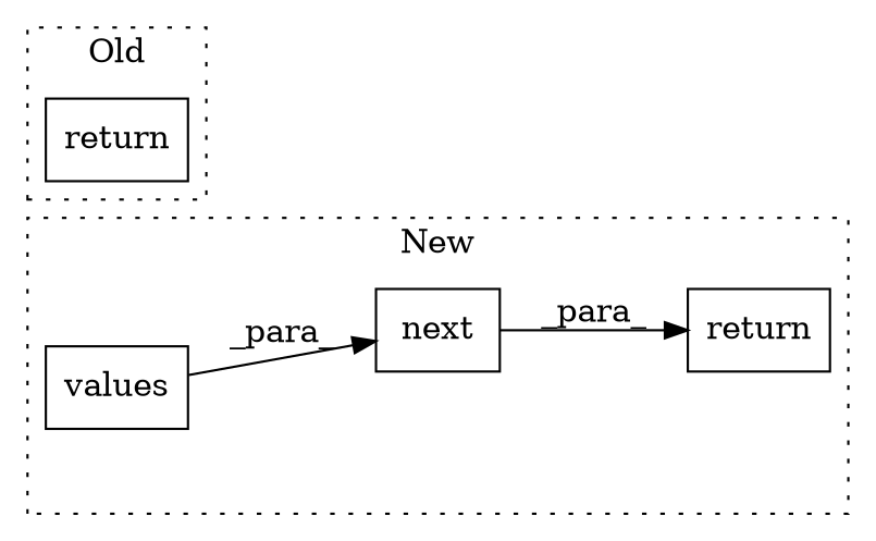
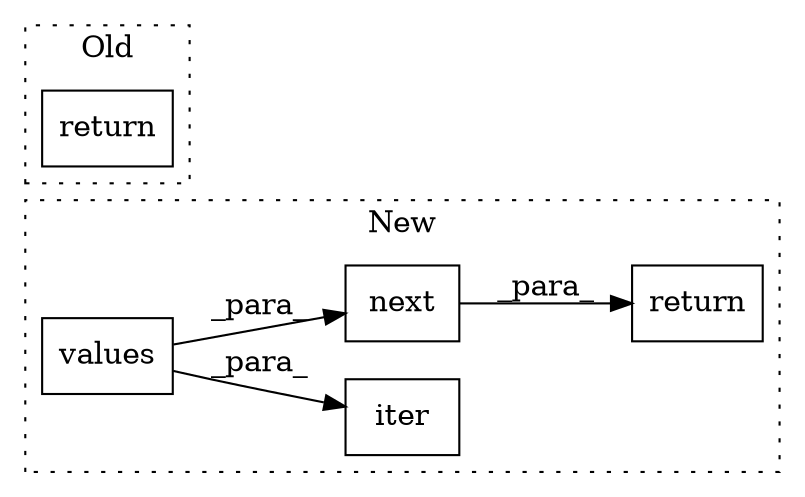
  digraph {
    rankdir=LR
    node [a=32 l="5,1" s=9351 shape=box]
+   n1 [label=iter s="9363,9398"]
    n2 [a=41 l=7 label=return]
    n3 [label=next s="9358,9399"]
    n4 [l=8 label=values s=9390]
    n5 [a=41 l=7 label=return]
    subgraph cluster_1 {
      label=New
      style=dotted
+     n1
      n2
      n3
      n4
    }
    subgraph cluster_2 {
      label=Old
      style=dotted
      n5
    }
    n3 -> n2 [label=_para_]
+   n4 -> n1 [label=_para_]
    n4 -> n3 [label=_para_]
  }
